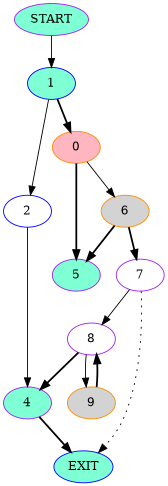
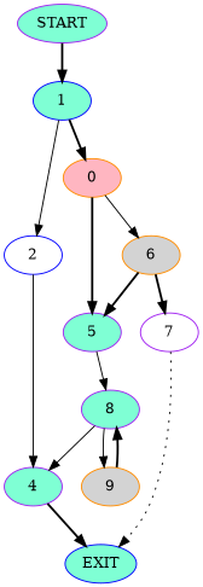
  digraph {
    node [color=purple fillcolor=aquamarine style=filled]
    edge [style=solid]
    n1 [label=START]
    1 [color=blue]
    2 [color=blue fillcolor=white]
    n4 [color=darkorange fillcolor=lightpink label=0]
    n5 [color=blue label=EXIT]
    4
    5
    6 [color=darkorange fillcolor=lightgrey]
-   8 [fillcolor=white]
+   8
    7 [fillcolor=white]
    9 [color=darkorange fillcolor=lightgrey]
-   n1 -> 1
+   n1 -> 1 [style=bold]
    1 -> 2
    1 -> n4 [style=bold]
    2 -> 4
    n4 -> 5 [style=bold]
    n4 -> 6
    4 -> n5 [style=bold]
-   7 -> 8
+   5 -> 8
    6 -> 5 [style=bold]
    6 -> 7 [style=bold]
-   8 -> 4 [style=bold]
+   8 -> 4
    8 -> 9
    7 -> n5 [style=dotted]
    9 -> 8 [style=bold]
  }
